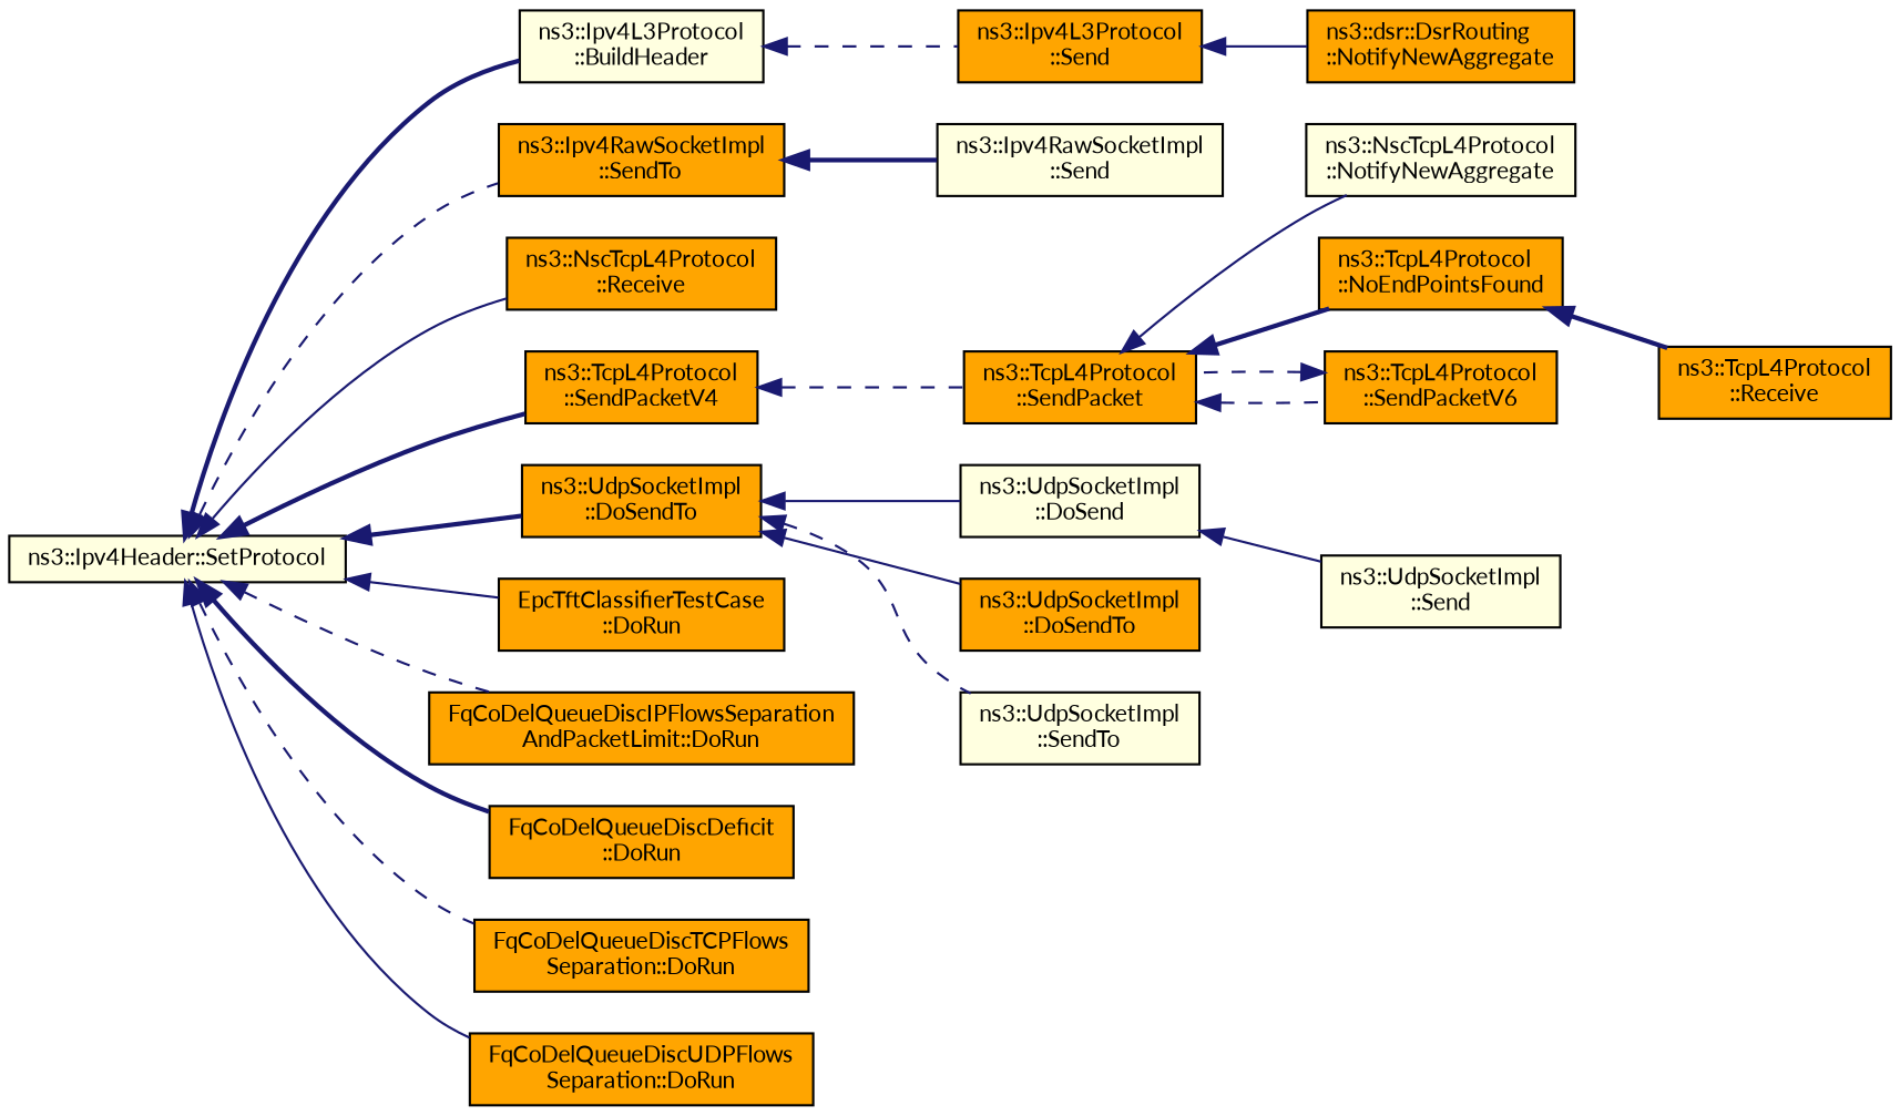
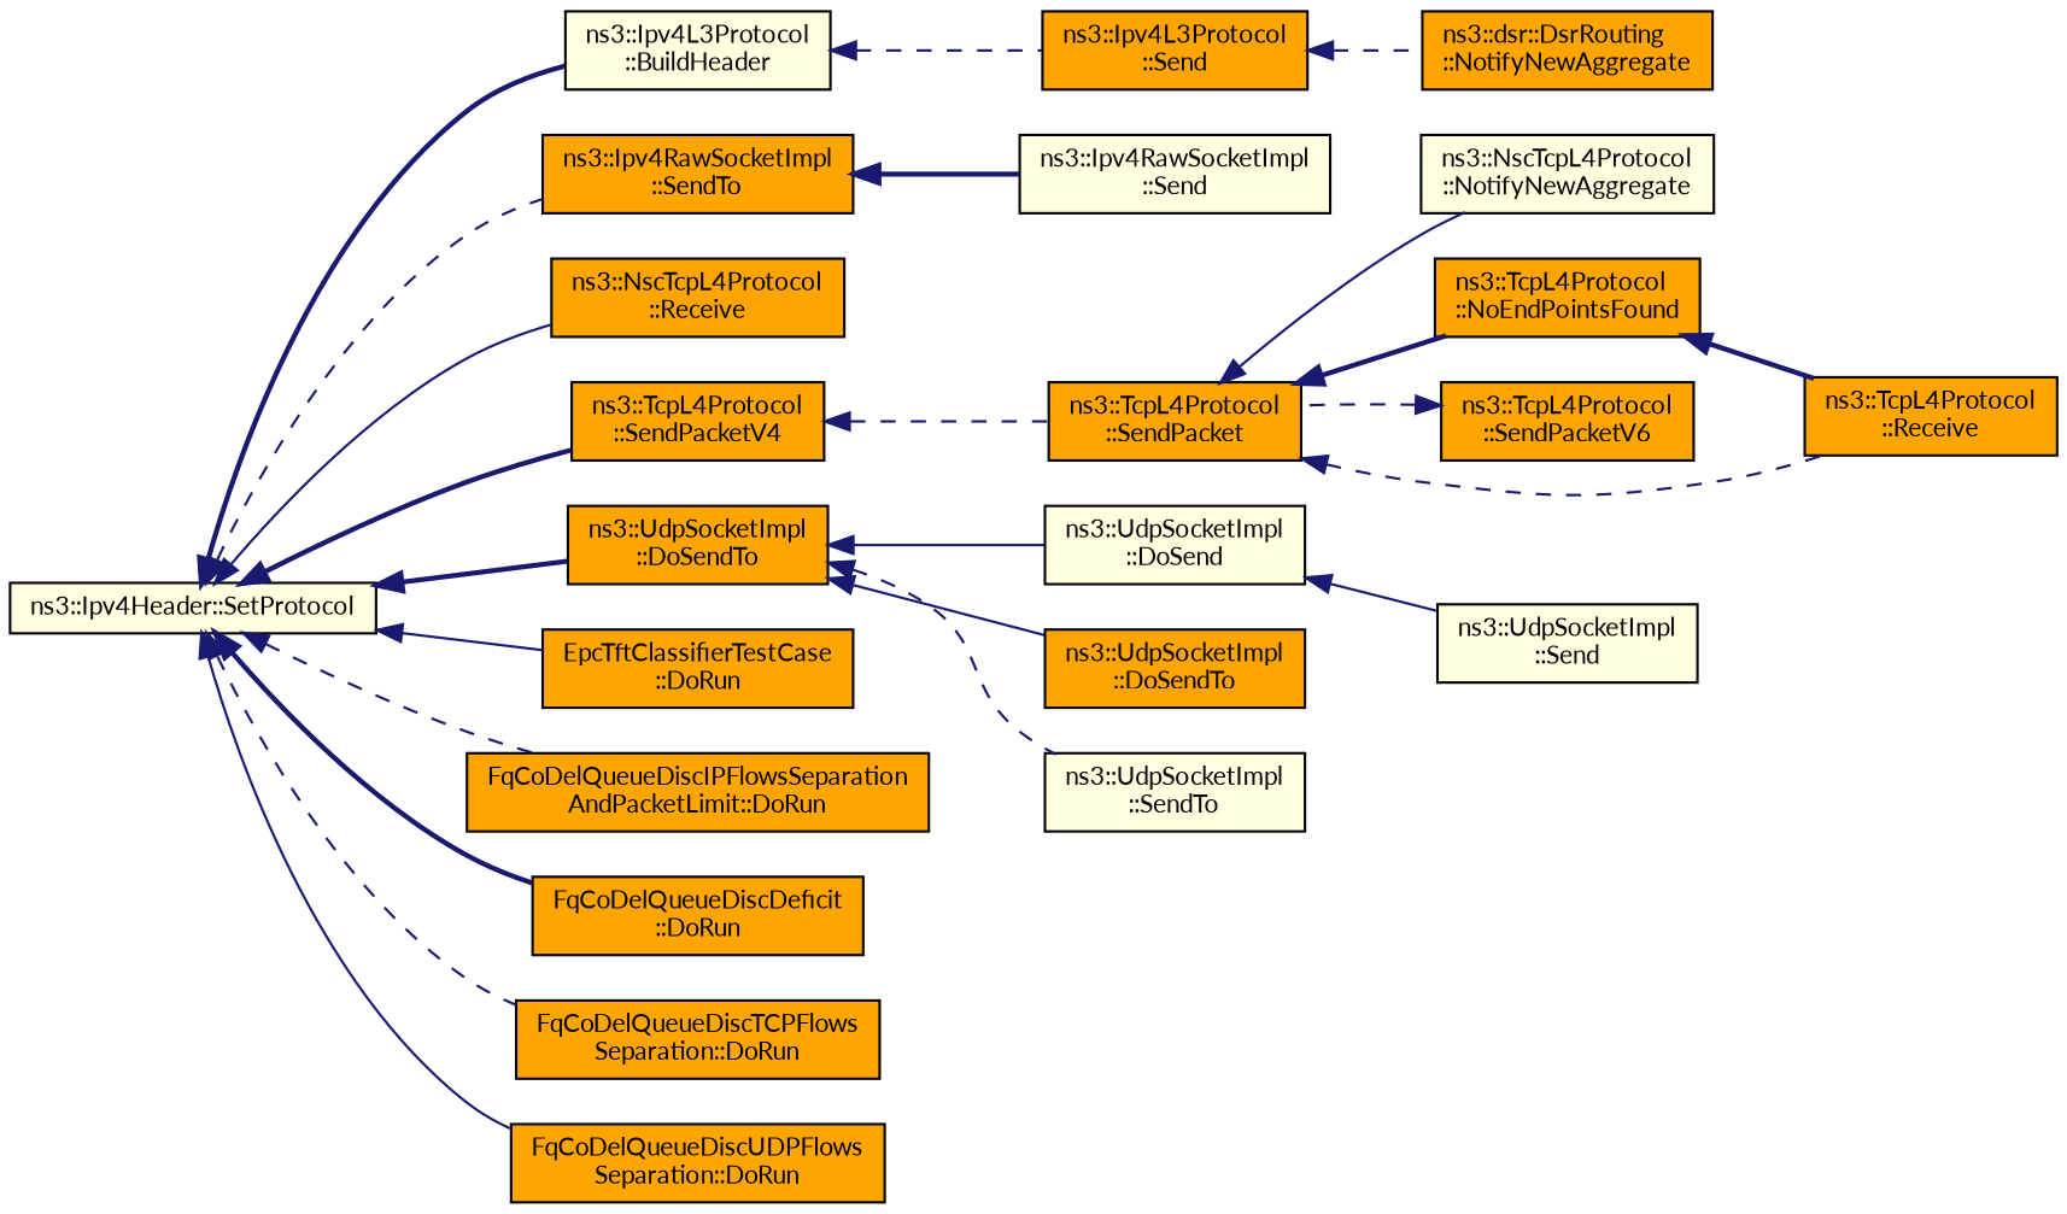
  digraph {
    fontname=Lato
    rankdir=LR
    node [color=black fillcolor=orange fontname=Lato fontsize=10 shape=record style=filled]
    edge [color=midnightblue dir=back fontname=Lato fontsize=10 labelfontname=Helvetica labelfontsize=10 style=dashed]
    n1 [fillcolor=lightyellow fontcolor=black height=0.2 label="ns3::Ipv4Header::SetProtocol" width=0.4]
    n2 [fillcolor=lightyellow height=0.2 label="ns3::Ipv4L3Protocol\l::BuildHeader" width=0.4]
    n3 [height=0.2 label="ns3::Ipv4RawSocketImpl\l::SendTo" width=0.4]
    n4 [height=0.2 label="ns3::NscTcpL4Protocol\l::Receive" width=0.4]
    n5 [height=0.2 label="ns3::TcpL4Protocol\l::SendPacketV4" width=0.4]
    n6 [height=0.2 label="ns3::UdpSocketImpl\l::DoSendTo" width=0.4]
    n7 [height=0.2 label="EpcTftClassifierTestCase\l::DoRun" width=0.4]
    n8 [height=0.2 label="FqCoDelQueueDiscIPFlowsSeparation\lAndPacketLimit::DoRun" width=0.4]
    n9 [height=0.2 label="FqCoDelQueueDiscDeficit\l::DoRun" width=0.4]
    n10 [height=0.2 label="FqCoDelQueueDiscTCPFlows\lSeparation::DoRun" width=0.4]
    n11 [height=0.2 label="FqCoDelQueueDiscUDPFlows\lSeparation::DoRun" width=0.4]
    n12 [height=0.2 label="ns3::Ipv4L3Protocol\l::Send" width=0.4]
    n13 [fillcolor=lightyellow height=0.2 label="ns3::Ipv4RawSocketImpl\l::Send" width=0.4]
    n14 [height=0.2 label="ns3::TcpL4Protocol\l::SendPacket" width=0.4]
    n15 [fillcolor=lightyellow height=0.2 label="ns3::UdpSocketImpl\l::DoSend" width=0.4]
    n16 [height=0.2 label="ns3::UdpSocketImpl\l::DoSendTo" width=0.4]
    n17 [fillcolor=lightyellow height=0.2 label="ns3::UdpSocketImpl\l::SendTo" width=0.4]
    n18 [height=0.2 label="ns3::dsr::DsrRouting\l::NotifyNewAggregate" width=0.4]
    n19 [fillcolor=lightyellow height=0.2 label="ns3::NscTcpL4Protocol\l::NotifyNewAggregate" width=0.4]
    n20 [height=0.2 label="ns3::TcpL4Protocol\l::NoEndPointsFound" width=0.4]
    n21 [height=0.2 label="ns3::TcpL4Protocol\l::SendPacketV6" width=0.4]
    n22 [height=0.2 label="ns3::TcpL4Protocol\l::Receive" width=0.4]
    n23 [fillcolor=lightyellow height=0.2 label="ns3::UdpSocketImpl\l::Send" width=0.4]
    n1 -> n2 [style=bold]
    n1 -> n3
    n1 -> n4 [style=solid]
    n1 -> n5 [style=bold]
    n1 -> n6 [style=bold]
    n1 -> n7 [style=solid]
    n1 -> n8
    n1 -> n9 [style=bold]
    n1 -> n10
    n1 -> n11 [style=solid]
    n2 -> n12
    n3 -> n13 [style=bold]
    n5 -> n14
    n6 -> n15 [style=solid]
    n6 -> n16 [style=solid]
    n6 -> n17
-   n12 -> n18 [style=solid]
+   n12 -> n18
    n14 -> n19 [style=solid]
    n14 -> n20 [style=bold]
-   n14 -> n21
+   n14 -> n22
    n15 -> n23 [style=solid]
    n20 -> n22 [style=bold]
    n21 -> n14
  }
